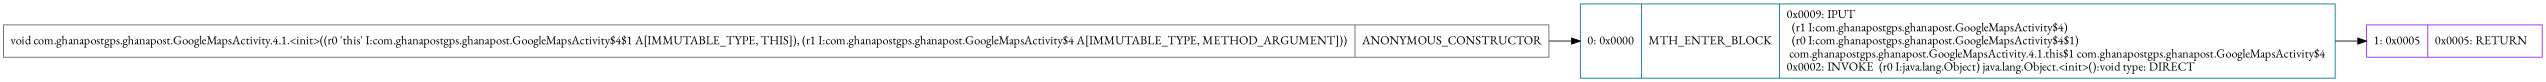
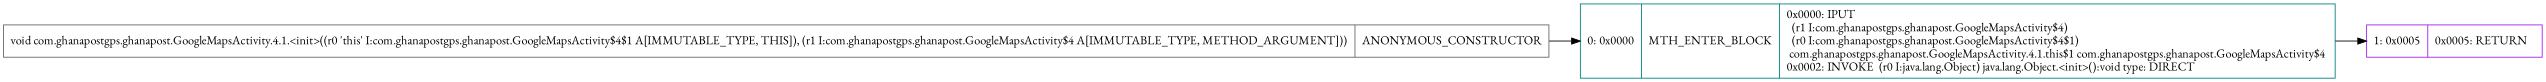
  digraph {
    rankdir=LR
    fontname="EB Garamond"
    node [shape=record fontname="EB Garamond"]
    edge [fontname="EB Garamond"]
-   n1 [label="{0\:\ 0x0000|MTH_ENTER_BLOCK\l|0x0009: IPUT  \l  (r1 I:com.ghanapostgps.ghanapost.GoogleMapsActivity$4)\l  (r0 I:com.ghanapostgps.ghanapost.GoogleMapsActivity$4$1)\l com.ghanapostgps.ghanapost.GoogleMapsActivity.4.1.this$1 com.ghanapostgps.ghanapost.GoogleMapsActivity$4 \l0x0002: INVOKE  (r0 I:java.lang.Object) java.lang.Object.\<init\>():void type: DIRECT \l}" color=teal]
+   n1 [label="{0\:\ 0x0000|MTH_ENTER_BLOCK\l|0x0000: IPUT  \l  (r1 I:com.ghanapostgps.ghanapost.GoogleMapsActivity$4)\l  (r0 I:com.ghanapostgps.ghanapost.GoogleMapsActivity$4$1)\l com.ghanapostgps.ghanapost.GoogleMapsActivity.4.1.this$1 com.ghanapostgps.ghanapost.GoogleMapsActivity$4 \l0x0002: INVOKE  (r0 I:java.lang.Object) java.lang.Object.\<init\>():void type: DIRECT \l}" color=teal]
    n2 [label="{1\:\ 0x0005|0x0005: RETURN   \l}" color=purple]
    n3 [label="{void com.ghanapostgps.ghanapost.GoogleMapsActivity.4.1.\<init\>((r0 'this' I:com.ghanapostgps.ghanapost.GoogleMapsActivity$4$1 A[IMMUTABLE_TYPE, THIS]), (r1 I:com.ghanapostgps.ghanapost.GoogleMapsActivity$4 A[IMMUTABLE_TYPE, METHOD_ARGUMENT]))  | ANONYMOUS_CONSTRUCTOR\l}" color=gray40]
    n1 -> n2
    n3 -> n1
  }
